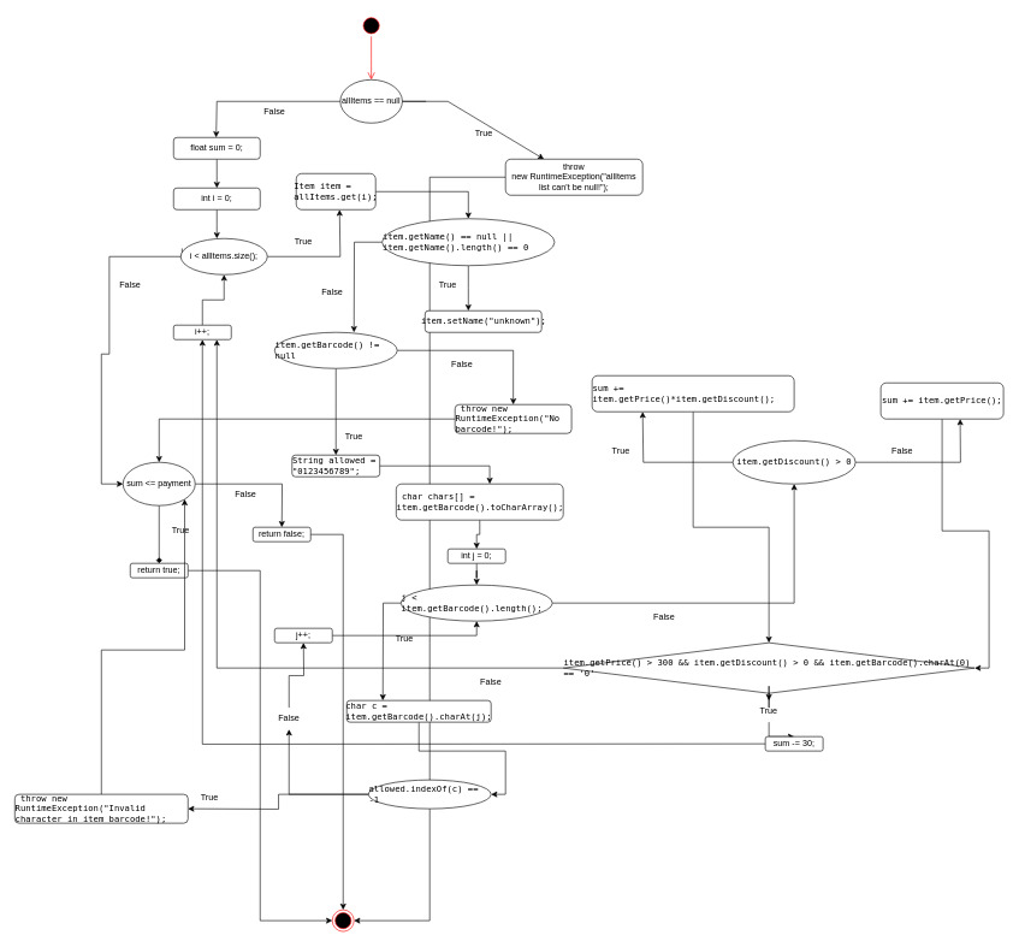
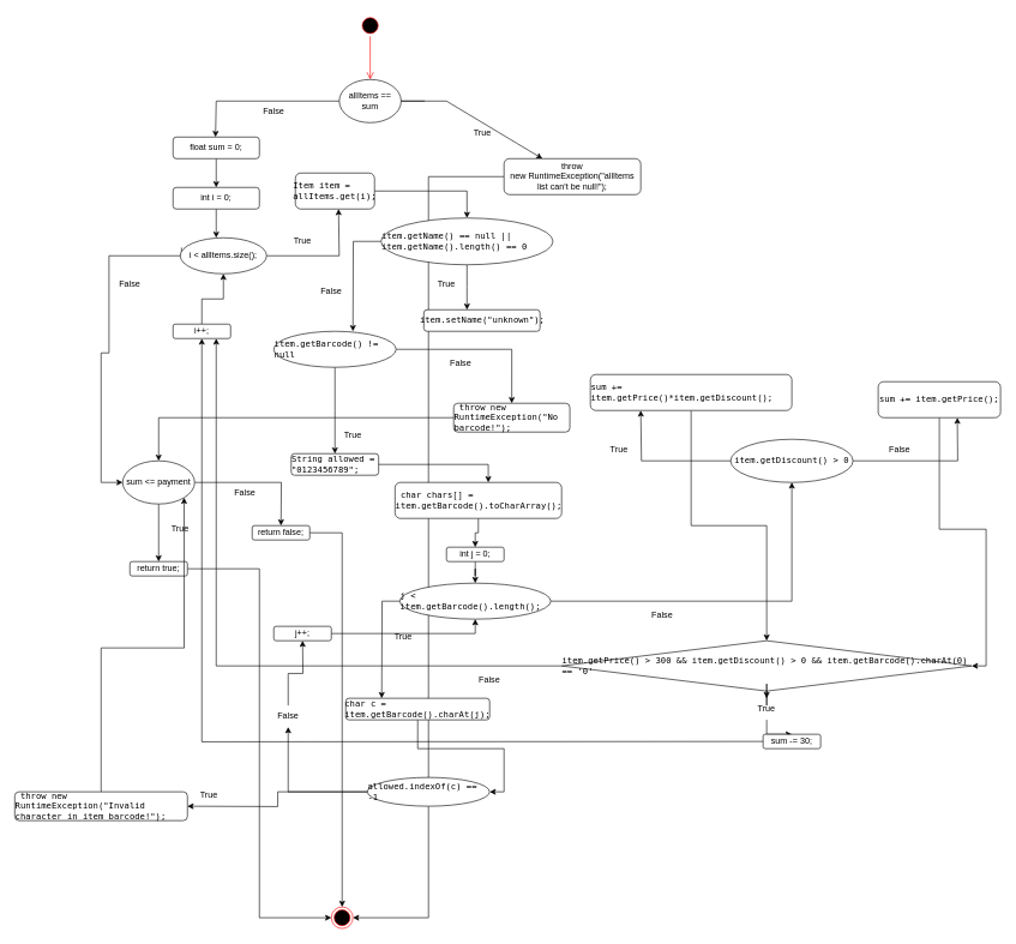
  <mxCell id="0" />
  <mxCell id="1" parent="0" />
  <mxCell id="2" value="" style="ellipse;html=1;shape=startState;fillColor=#000000;strokeColor=#ff0000;" parent="1" vertex="1"><mxGeometry x="499" y="20" width="30" height="30" as="geometry" /></mxCell>
  <mxCell id="3" value="" style="edgeStyle=orthogonalEdgeStyle;html=1;verticalAlign=bottom;endArrow=open;endSize=8;strokeColor=#ff0000;rounded=0;" parent="1" source="2" edge="1"><mxGeometry relative="1" as="geometry"><mxPoint x="514" y="110" as="targetPoint" /></mxGeometry></mxCell>
  <mxCell id="4" value="" style="ellipse;html=1;shape=endState;fillColor=#000000;strokeColor=#ff0000;" parent="1" vertex="1"><mxGeometry x="460" y="1260" width="30" height="30" as="geometry" /></mxCell>
  <mxCell id="5" style="edgeStyle=orthogonalEdgeStyle;rounded=0;orthogonalLoop=1;jettySize=auto;html=1;exitX=0;exitY=0.5;exitDx=0;exitDy=0;" edge="1" parent="1"><mxGeometry relative="1" as="geometry"><mxPoint x="299" y="190" as="targetPoint" /><mxPoint x="590" y="140" as="sourcePoint" /><Array as="points"><mxPoint x="300" y="140" /></Array></mxGeometry></mxCell>
- <mxCell id="6" value="allItems == null" style="ellipse;whiteSpace=wrap;html=1;" parent="1" vertex="1"><mxGeometry x="471" y="110" width="86" height="60" as="geometry" /></mxCell>
+ <mxCell id="6" value="allItems == sum" style="ellipse;whiteSpace=wrap;html=1;" parent="1" vertex="1"><mxGeometry x="471" y="110" width="86" height="60" as="geometry" /></mxCell>
  <mxCell id="7" value="True" style="text;strokeColor=none;align=center;fillColor=none;html=1;verticalAlign=middle;whiteSpace=wrap;rounded=0;" parent="1" vertex="1"><mxGeometry x="640" y="170" width="60" height="30" as="geometry" /></mxCell>
  <mxCell id="8" value="" style="endArrow=classic;html=1;rounded=0;" parent="1" source="6" edge="1" target="10"><mxGeometry width="50" height="50" relative="1" as="geometry"><mxPoint x="557" y="190" as="sourcePoint" /><mxPoint x="620" y="260" as="targetPoint" /><Array as="points"><mxPoint x="590" y="140" /><mxPoint x="620" y="140" /></Array></mxGeometry></mxCell>
  <mxCell id="9" style="edgeStyle=orthogonalEdgeStyle;rounded=0;orthogonalLoop=1;jettySize=auto;html=1;entryX=1;entryY=0.5;entryDx=0;entryDy=0;" edge="1" parent="1" source="10" target="4"><mxGeometry relative="1" as="geometry"><Array as="points"><mxPoint x="595" y="245" /><mxPoint x="595" y="1275" /></Array></mxGeometry></mxCell>
  <mxCell id="10" value="throw new&amp;nbsp;&lt;span style=&quot;text-align: start; background-color: initial;&quot;&gt;RuntimeException(&quot;allItems list can't be null!&quot;);&lt;/span&gt;" style="rounded=1;whiteSpace=wrap;html=1;align=center;" parent="1" vertex="1"><mxGeometry x="700" y="220" width="190" height="50" as="geometry" /></mxCell>
  <mxCell id="11" value="False" style="text;strokeColor=none;align=center;fillColor=none;html=1;verticalAlign=middle;whiteSpace=wrap;rounded=0;" parent="1" vertex="1"><mxGeometry x="350" y="140" width="60" height="30" as="geometry" /></mxCell>
  <mxCell id="12" style="edgeStyle=orthogonalEdgeStyle;rounded=0;orthogonalLoop=1;jettySize=auto;html=1;" edge="1" parent="1" source="13" target="15"><mxGeometry relative="1" as="geometry"><mxPoint x="180" y="260" as="targetPoint" /></mxGeometry></mxCell>
  <mxCell id="13" value="float sum = 0;" style="rounded=1;whiteSpace=wrap;html=1;" vertex="1" parent="1"><mxGeometry x="240" y="190" width="120" height="30" as="geometry" /></mxCell>
  <mxCell id="14" style="edgeStyle=orthogonalEdgeStyle;rounded=0;orthogonalLoop=1;jettySize=auto;html=1;" edge="1" parent="1" source="15"><mxGeometry relative="1" as="geometry"><mxPoint x="300" y="330" as="targetPoint" /></mxGeometry></mxCell>
  <mxCell id="15" value="int i = 0;" style="rounded=1;whiteSpace=wrap;html=1;" vertex="1" parent="1"><mxGeometry x="240" y="260" width="120" height="30" as="geometry" /></mxCell>
  <mxCell id="16" style="edgeStyle=orthogonalEdgeStyle;rounded=0;orthogonalLoop=1;jettySize=auto;html=1;exitX=0.015;exitY=0.272;exitDx=0;exitDy=0;exitPerimeter=0;entryX=0;entryY=0.5;entryDx=0;entryDy=0;" edge="1" parent="1" source="20" target="23"><mxGeometry relative="1" as="geometry"><mxPoint x="150" y="490" as="targetPoint" /><mxPoint x="240" y="345" as="sourcePoint" /><Array as="points"><mxPoint x="252" y="355" /><mxPoint x="151" y="355" /><mxPoint x="151" y="490" /><mxPoint x="140" y="490" /><mxPoint x="140" y="670" /></Array></mxGeometry></mxCell>
  <mxCell id="17" style="edgeStyle=orthogonalEdgeStyle;rounded=0;orthogonalLoop=1;jettySize=auto;html=1;exitX=0.5;exitY=1;exitDx=0;exitDy=0;" edge="1" parent="1" source="10" target="10"><mxGeometry relative="1" as="geometry" /></mxCell>
  <mxCell id="18" value="False" style="text;strokeColor=none;align=center;fillColor=none;html=1;verticalAlign=middle;whiteSpace=wrap;rounded=0;" vertex="1" parent="1"><mxGeometry x="150" y="380" width="60" height="30" as="geometry" /></mxCell>
  <mxCell id="19" style="edgeStyle=orthogonalEdgeStyle;rounded=0;orthogonalLoop=1;jettySize=auto;html=1;exitX=1;exitY=0.5;exitDx=0;exitDy=0;" edge="1" parent="1" source="20"><mxGeometry relative="1" as="geometry"><mxPoint x="470" y="290" as="targetPoint" /><mxPoint x="410" y="355" as="sourcePoint" /><Array as="points"><mxPoint x="471" y="355" /></Array></mxGeometry></mxCell>
  <mxCell id="20" value="i &amp;lt; allItems.size();" style="ellipse;whiteSpace=wrap;html=1;" vertex="1" parent="1"><mxGeometry x="250" y="330" width="120" height="50" as="geometry" /></mxCell>
- <mxCell id="21" style="edgeStyle=orthogonalEdgeStyle;rounded=0;orthogonalLoop=1;jettySize=auto;html=1;entryX=0.5;entryY=0;entryDx=0;entryDy=0;endArrow=diamond;" edge="1" parent="1" source="23" target="27"><mxGeometry relative="1" as="geometry"><mxPoint x="220" y="770" as="targetPoint" /></mxGeometry></mxCell>
+ <mxCell id="21" style="edgeStyle=orthogonalEdgeStyle;rounded=0;orthogonalLoop=1;jettySize=auto;html=1;entryX=0.5;entryY=0;entryDx=0;entryDy=0;" edge="1" parent="1" source="23" target="27"><mxGeometry relative="1" as="geometry"><mxPoint x="220" y="770" as="targetPoint" /></mxGeometry></mxCell>
  <mxCell id="22" style="edgeStyle=orthogonalEdgeStyle;rounded=0;orthogonalLoop=1;jettySize=auto;html=1;" edge="1" parent="1" source="23"><mxGeometry relative="1" as="geometry"><mxPoint x="390" y="730" as="targetPoint" /></mxGeometry></mxCell>
  <mxCell id="23" value="sum &amp;lt;= payment" style="ellipse;whiteSpace=wrap;html=1;" vertex="1" parent="1"><mxGeometry x="170" y="640" width="100" height="60" as="geometry" /></mxCell>
  <mxCell id="24" value="True" style="text;strokeColor=none;align=center;fillColor=none;html=1;verticalAlign=middle;whiteSpace=wrap;rounded=0;" vertex="1" parent="1"><mxGeometry x="220" y="720" width="60" height="30" as="geometry" /></mxCell>
  <mxCell id="25" value="False" style="text;strokeColor=none;align=center;fillColor=none;html=1;verticalAlign=middle;whiteSpace=wrap;rounded=0;" vertex="1" parent="1"><mxGeometry x="310" y="670" width="60" height="30" as="geometry" /></mxCell>
  <mxCell id="26" style="edgeStyle=orthogonalEdgeStyle;rounded=0;orthogonalLoop=1;jettySize=auto;html=1;entryX=0;entryY=0.5;entryDx=0;entryDy=0;" edge="1" parent="1" source="27" target="4"><mxGeometry relative="1" as="geometry"><mxPoint x="490" y="840" as="targetPoint" /></mxGeometry></mxCell>
  <mxCell id="27" value="return true;" style="rounded=1;whiteSpace=wrap;html=1;" vertex="1" parent="1"><mxGeometry x="180" y="780" width="80" height="20" as="geometry" /></mxCell>
  <mxCell id="28" style="edgeStyle=orthogonalEdgeStyle;rounded=0;orthogonalLoop=1;jettySize=auto;html=1;entryX=0.5;entryY=0;entryDx=0;entryDy=0;" edge="1" parent="1" source="29" target="4"><mxGeometry relative="1" as="geometry" /></mxCell>
  <mxCell id="29" value="return false;" style="rounded=1;whiteSpace=wrap;html=1;" vertex="1" parent="1"><mxGeometry x="350" y="730" width="80" height="20" as="geometry" /></mxCell>
  <mxCell id="30" value="True" style="text;strokeColor=none;align=center;fillColor=none;html=1;verticalAlign=middle;whiteSpace=wrap;rounded=0;" vertex="1" parent="1"><mxGeometry x="390" y="320" width="60" height="30" as="geometry" /></mxCell>
  <mxCell id="31" style="edgeStyle=orthogonalEdgeStyle;rounded=0;orthogonalLoop=1;jettySize=auto;html=1;" edge="1" parent="1" source="32" target="35"><mxGeometry relative="1" as="geometry"><mxPoint x="560" y="320" as="targetPoint" /></mxGeometry></mxCell>
  <mxCell id="32" value="&lt;pre style=&quot;text-align: start; overflow-wrap: break-word; text-wrap: wrap;&quot;&gt;&lt;pre style=&quot;overflow-wrap: break-word; text-wrap: wrap;&quot;&gt;Item item = allItems.get(i);&lt;/pre&gt;&lt;/pre&gt;" style="rounded=1;whiteSpace=wrap;html=1;" vertex="1" parent="1"><mxGeometry x="410" y="240" width="110" height="50" as="geometry" /></mxCell>
  <mxCell id="33" style="edgeStyle=orthogonalEdgeStyle;rounded=0;orthogonalLoop=1;jettySize=auto;html=1;" edge="1" parent="1" source="35"><mxGeometry relative="1" as="geometry"><mxPoint x="490" y="460" as="targetPoint" /></mxGeometry></mxCell>
  <mxCell id="34" style="edgeStyle=orthogonalEdgeStyle;rounded=0;orthogonalLoop=1;jettySize=auto;html=1;" edge="1" parent="1" source="35"><mxGeometry relative="1" as="geometry"><mxPoint x="648.5" y="430" as="targetPoint" /></mxGeometry></mxCell>
  <mxCell id="35" value="&lt;pre style=&quot;text-align: start; overflow-wrap: break-word; text-wrap: wrap;&quot;&gt;item.getName() == null || item.getName().length() == 0&lt;/pre&gt;" style="ellipse;whiteSpace=wrap;html=1;" vertex="1" parent="1"><mxGeometry x="529" y="302.5" width="239" height="65" as="geometry" /></mxCell>
  <mxCell id="36" value="False" style="text;strokeColor=none;align=center;fillColor=none;html=1;verticalAlign=middle;whiteSpace=wrap;rounded=0;" vertex="1" parent="1"><mxGeometry x="430" y="390" width="60" height="30" as="geometry" /></mxCell>
  <mxCell id="37" value="True" style="text;strokeColor=none;align=center;fillColor=none;html=1;verticalAlign=middle;whiteSpace=wrap;rounded=0;" vertex="1" parent="1"><mxGeometry x="590" y="380" width="60" height="30" as="geometry" /></mxCell>
  <mxCell id="38" value="&lt;pre style=&quot;text-align: start; overflow-wrap: break-word; text-wrap: wrap;&quot;&gt;item.setName(&quot;unknown&quot;);&lt;/pre&gt;" style="rounded=1;whiteSpace=wrap;html=1;" vertex="1" parent="1"><mxGeometry x="588.5" y="430" width="161.5" height="30" as="geometry" /></mxCell>
  <mxCell id="39" style="edgeStyle=orthogonalEdgeStyle;rounded=0;orthogonalLoop=1;jettySize=auto;html=1;entryX=0.5;entryY=0;entryDx=0;entryDy=0;" edge="1" parent="1" source="41" target="43"><mxGeometry relative="1" as="geometry"><mxPoint x="710" y="540" as="targetPoint" /></mxGeometry></mxCell>
  <mxCell id="40" style="edgeStyle=orthogonalEdgeStyle;rounded=0;orthogonalLoop=1;jettySize=auto;html=1;" edge="1" parent="1" source="41"><mxGeometry relative="1" as="geometry"><mxPoint x="465" y="630" as="targetPoint" /></mxGeometry></mxCell>
  <mxCell id="41" value="&lt;pre style=&quot;text-align: start; overflow-wrap: break-word; text-wrap: wrap;&quot;&gt;item.getBarcode() != null&lt;/pre&gt;" style="ellipse;whiteSpace=wrap;html=1;" vertex="1" parent="1"><mxGeometry x="380" y="460" width="170" height="50" as="geometry" /></mxCell>
  <mxCell id="42" style="edgeStyle=orthogonalEdgeStyle;rounded=0;orthogonalLoop=1;jettySize=auto;html=1;entryX=0.5;entryY=0;entryDx=0;entryDy=0;" edge="1" parent="1" source="43" target="23"><mxGeometry relative="1" as="geometry" /></mxCell>
  <mxCell id="43" value="&lt;pre style=&quot;text-align: start; overflow-wrap: break-word; text-wrap: wrap;&quot;&gt;&lt;pre style=&quot;overflow-wrap: break-word; text-wrap: wrap;&quot;&gt; throw new RuntimeException(&quot;No barcode!&quot;);&lt;/pre&gt;&lt;/pre&gt;" style="rounded=1;whiteSpace=wrap;html=1;" vertex="1" parent="1"><mxGeometry x="630" y="560" width="161.5" height="40" as="geometry" /></mxCell>
  <mxCell id="44" value="False" style="text;strokeColor=none;align=center;fillColor=none;html=1;verticalAlign=middle;whiteSpace=wrap;rounded=0;" vertex="1" parent="1"><mxGeometry x="610" y="490" width="60" height="30" as="geometry" /></mxCell>
  <mxCell id="45" value="True" style="text;strokeColor=none;align=center;fillColor=none;html=1;verticalAlign=middle;whiteSpace=wrap;rounded=0;" vertex="1" parent="1"><mxGeometry x="460" y="590" width="60" height="30" as="geometry" /></mxCell>
  <mxCell id="46" value="&lt;pre style=&quot;text-align: start; overflow-wrap: break-word; text-wrap: wrap;&quot;&gt;&lt;pre style=&quot;overflow-wrap: break-word; text-wrap: wrap;&quot;&gt;String allowed =  &quot;0123456789&quot;;&lt;/pre&gt;&lt;/pre&gt;" style="rounded=1;whiteSpace=wrap;html=1;" vertex="1" parent="1"><mxGeometry x="404.25" y="630" width="121.5" height="30" as="geometry" /></mxCell>
  <mxCell id="47" style="edgeStyle=orthogonalEdgeStyle;rounded=0;orthogonalLoop=1;jettySize=auto;html=1;" edge="1" parent="1" source="48" target="51"><mxGeometry relative="1" as="geometry" /></mxCell>
  <mxCell id="48" value="&lt;pre style=&quot;text-align: start; overflow-wrap: break-word; text-wrap: wrap;&quot;&gt;&lt;pre style=&quot;overflow-wrap: break-word; text-wrap: wrap;&quot;&gt; char chars[] = item.getBarcode().toCharArray();&lt;/pre&gt;&lt;/pre&gt;" style="rounded=1;whiteSpace=wrap;html=1;" vertex="1" parent="1"><mxGeometry x="548.5" y="670" width="231.5" height="50" as="geometry" /></mxCell>
  <mxCell id="49" style="edgeStyle=orthogonalEdgeStyle;rounded=0;orthogonalLoop=1;jettySize=auto;html=1;entryX=0.56;entryY=0;entryDx=0;entryDy=0;entryPerimeter=0;" edge="1" parent="1" source="46" target="48"><mxGeometry relative="1" as="geometry" /></mxCell>
  <mxCell id="50" style="edgeStyle=orthogonalEdgeStyle;rounded=0;orthogonalLoop=1;jettySize=auto;html=1;entryX=0.5;entryY=0;entryDx=0;entryDy=0;" edge="1" parent="1" source="51" target="54"><mxGeometry relative="1" as="geometry" /></mxCell>
  <mxCell id="51" value="int j = 0;" style="rounded=1;whiteSpace=wrap;html=1;" vertex="1" parent="1"><mxGeometry x="620" y="760" width="80" height="20" as="geometry" /></mxCell>
  <mxCell id="52" style="edgeStyle=orthogonalEdgeStyle;rounded=0;orthogonalLoop=1;jettySize=auto;html=1;" edge="1" parent="1" source="54"><mxGeometry relative="1" as="geometry"><mxPoint x="530" y="970" as="targetPoint" /></mxGeometry></mxCell>
  <mxCell id="53" style="edgeStyle=orthogonalEdgeStyle;rounded=0;orthogonalLoop=1;jettySize=auto;html=1;" edge="1" parent="1" source="54"><mxGeometry relative="1" as="geometry"><mxPoint x="1100" y="670" as="targetPoint" /><Array as="points"><mxPoint x="1100" y="835" /></Array></mxGeometry></mxCell>
  <mxCell id="54" value="&lt;pre style=&quot;text-align: start; overflow-wrap: break-word; text-wrap: wrap;&quot;&gt;j &amp;lt; item.getBarcode().length();&lt;/pre&gt;" style="ellipse;whiteSpace=wrap;html=1;" vertex="1" parent="1"><mxGeometry x="555" y="810" width="210" height="50" as="geometry" /></mxCell>
  <mxCell id="55" value="False" style="text;strokeColor=none;align=center;fillColor=none;html=1;verticalAlign=middle;whiteSpace=wrap;rounded=0;" vertex="1" parent="1"><mxGeometry x="890" y="840" width="60" height="30" as="geometry" /></mxCell>
  <mxCell id="56" style="edgeStyle=orthogonalEdgeStyle;rounded=0;orthogonalLoop=1;jettySize=auto;html=1;entryX=0.5;entryY=0;entryDx=0;entryDy=0;" edge="1" parent="1" source="78" target="60"><mxGeometry relative="1" as="geometry" /></mxCell>
  <mxCell id="57" style="edgeStyle=orthogonalEdgeStyle;rounded=0;orthogonalLoop=1;jettySize=auto;html=1;entryX=0.75;entryY=1;entryDx=0;entryDy=0;" edge="1" parent="1" source="58" target="90"><mxGeometry relative="1" as="geometry" /></mxCell>
  <mxCell id="58" value="&lt;pre style=&quot;text-align: start; overflow-wrap: break-word; text-wrap: wrap;&quot;&gt;item.getPrice() &amp;gt; 300 &amp;amp;&amp;amp; item.getDiscount() &amp;gt; 0 &amp;amp;&amp;amp; item.getBarcode().charAt(0) == '0'&lt;/pre&gt;" style="rhombus;whiteSpace=wrap;html=1;" vertex="1" parent="1"><mxGeometry x="780" y="890" width="570" height="70" as="geometry" /></mxCell>
  <mxCell id="59" style="edgeStyle=orthogonalEdgeStyle;rounded=0;orthogonalLoop=1;jettySize=auto;html=1;exitX=0.5;exitY=1;exitDx=0;exitDy=0;" edge="1" parent="1" source="55" target="55"><mxGeometry relative="1" as="geometry" /></mxCell>
  <mxCell id="60" value="sum -= 30;" style="rounded=1;whiteSpace=wrap;html=1;" vertex="1" parent="1"><mxGeometry x="1060" y="1020" width="80" height="20" as="geometry" /></mxCell>
  <mxCell id="61" style="edgeStyle=orthogonalEdgeStyle;rounded=0;orthogonalLoop=1;jettySize=auto;html=1;entryX=0.5;entryY=1;entryDx=0;entryDy=0;" edge="1" parent="1" target="90"><mxGeometry relative="1" as="geometry"><mxPoint x="1060" y="1030" as="sourcePoint" /><mxPoint x="210" y="700" as="targetPoint" /></mxGeometry></mxCell>
  <mxCell id="62" value="False" style="text;strokeColor=none;align=center;fillColor=none;html=1;verticalAlign=middle;whiteSpace=wrap;rounded=0;" vertex="1" parent="1"><mxGeometry x="650" y="930" width="60" height="30" as="geometry" /></mxCell>
  <mxCell id="63" value="True" style="text;strokeColor=none;align=center;fillColor=none;html=1;verticalAlign=middle;whiteSpace=wrap;rounded=0;" vertex="1" parent="1"><mxGeometry x="530" y="870" width="60" height="30" as="geometry" /></mxCell>
  <mxCell id="64" style="edgeStyle=orthogonalEdgeStyle;rounded=0;orthogonalLoop=1;jettySize=auto;html=1;entryX=1;entryY=0.5;entryDx=0;entryDy=0;" edge="1" parent="1" source="65" target="68"><mxGeometry relative="1" as="geometry" /></mxCell>
  <mxCell id="65" value="&lt;pre style=&quot;text-align: start; overflow-wrap: break-word; text-wrap: wrap;&quot;&gt;&lt;pre style=&quot;overflow-wrap: break-word; text-wrap: wrap;&quot;&gt;char c = item.getBarcode().charAt(j);&lt;/pre&gt;&lt;/pre&gt;" style="rounded=1;whiteSpace=wrap;html=1;" vertex="1" parent="1"><mxGeometry x="480" y="970" width="200" height="30" as="geometry" /></mxCell>
  <mxCell id="66" style="edgeStyle=orthogonalEdgeStyle;rounded=0;orthogonalLoop=1;jettySize=auto;html=1;" edge="1" parent="1" source="68"><mxGeometry relative="1" as="geometry"><mxPoint x="260" y="1120" as="targetPoint" /></mxGeometry></mxCell>
  <mxCell id="67" style="edgeStyle=orthogonalEdgeStyle;rounded=0;orthogonalLoop=1;jettySize=auto;html=1;" edge="1" parent="1" source="75"><mxGeometry relative="1" as="geometry"><mxPoint x="420" y="890" as="targetPoint" /></mxGeometry></mxCell>
  <mxCell id="68" value="&lt;pre style=&quot;text-align: start; overflow-wrap: break-word; text-wrap: wrap;&quot;&gt;allowed.indexOf(c) == -1&lt;/pre&gt;" style="ellipse;whiteSpace=wrap;html=1;" vertex="1" parent="1"><mxGeometry x="510" y="1080" width="170" height="40" as="geometry" /></mxCell>
  <mxCell id="69" style="edgeStyle=orthogonalEdgeStyle;rounded=0;orthogonalLoop=1;jettySize=auto;html=1;entryX=1;entryY=1;entryDx=0;entryDy=0;" edge="1" parent="1" source="70" target="23"><mxGeometry relative="1" as="geometry" /></mxCell>
  <mxCell id="70" value="&lt;pre style=&quot;text-align: start; overflow-wrap: break-word; text-wrap: wrap;&quot;&gt;&lt;pre style=&quot;overflow-wrap: break-word; text-wrap: wrap;&quot;&gt; throw new RuntimeException(&quot;Invalid character in item barcode!&quot;);&lt;br&gt;&lt;/pre&gt;&lt;/pre&gt;" style="rounded=1;whiteSpace=wrap;html=1;" vertex="1" parent="1"><mxGeometry x="20" y="1100" width="240" height="40" as="geometry" /></mxCell>
  <mxCell id="71" value="True" style="text;strokeColor=none;align=center;fillColor=none;html=1;verticalAlign=middle;whiteSpace=wrap;rounded=0;" vertex="1" parent="1"><mxGeometry x="260" y="1090" width="60" height="30" as="geometry" /></mxCell>
  <mxCell id="72" style="edgeStyle=orthogonalEdgeStyle;rounded=0;orthogonalLoop=1;jettySize=auto;html=1;entryX=0.5;entryY=1;entryDx=0;entryDy=0;" edge="1" parent="1" source="73" target="54"><mxGeometry relative="1" as="geometry" /></mxCell>
  <mxCell id="73" value="j++;" style="rounded=1;whiteSpace=wrap;html=1;" vertex="1" parent="1"><mxGeometry x="380" y="870" width="80" height="20" as="geometry" /></mxCell>
  <mxCell id="74" value="" style="edgeStyle=orthogonalEdgeStyle;rounded=0;orthogonalLoop=1;jettySize=auto;html=1;" edge="1" parent="1" source="68" target="75"><mxGeometry relative="1" as="geometry"><mxPoint x="420" y="890" as="targetPoint" /><mxPoint x="510" y="1100" as="sourcePoint" /></mxGeometry></mxCell>
  <mxCell id="75" value="False" style="text;strokeColor=none;align=center;fillColor=none;html=1;verticalAlign=middle;whiteSpace=wrap;rounded=0;" vertex="1" parent="1"><mxGeometry x="370" y="980" width="60" height="30" as="geometry" /></mxCell>
  <mxCell id="76" style="edgeStyle=orthogonalEdgeStyle;rounded=0;orthogonalLoop=1;jettySize=auto;html=1;exitX=0.5;exitY=1;exitDx=0;exitDy=0;" edge="1" parent="1" source="78" target="78"><mxGeometry relative="1" as="geometry" /></mxCell>
  <mxCell id="77" value="" style="edgeStyle=orthogonalEdgeStyle;rounded=0;orthogonalLoop=1;jettySize=auto;html=1;entryX=0.5;entryY=0;entryDx=0;entryDy=0;" edge="1" parent="1" source="58" target="78"><mxGeometry relative="1" as="geometry"><mxPoint x="1065" y="960" as="sourcePoint" /><mxPoint x="1100" y="1020" as="targetPoint" /></mxGeometry></mxCell>
  <mxCell id="78" value="True" style="text;strokeColor=none;align=center;fillColor=none;html=1;verticalAlign=middle;whiteSpace=wrap;rounded=0;" vertex="1" parent="1"><mxGeometry x="1035" y="970" width="60" height="30" as="geometry" /></mxCell>
  <mxCell id="79" style="edgeStyle=orthogonalEdgeStyle;rounded=0;orthogonalLoop=1;jettySize=auto;html=1;exitX=0.5;exitY=1;exitDx=0;exitDy=0;" edge="1" parent="1" source="78" target="78"><mxGeometry relative="1" as="geometry" /></mxCell>
  <mxCell id="80" style="edgeStyle=orthogonalEdgeStyle;rounded=0;orthogonalLoop=1;jettySize=auto;html=1;" edge="1" parent="1" source="82"><mxGeometry relative="1" as="geometry"><mxPoint x="890" y="570" as="targetPoint" /><Array as="points"><mxPoint x="891" y="640" /><mxPoint x="891" y="570" /></Array></mxGeometry></mxCell>
  <mxCell id="81" style="edgeStyle=orthogonalEdgeStyle;rounded=0;orthogonalLoop=1;jettySize=auto;html=1;" edge="1" parent="1" source="82"><mxGeometry relative="1" as="geometry"><mxPoint x="1330" y="580" as="targetPoint" /></mxGeometry></mxCell>
  <mxCell id="82" value="&lt;pre style=&quot;text-align: start; overflow-wrap: break-word; text-wrap: wrap;&quot;&gt;item.getDiscount() &amp;gt; 0&lt;/pre&gt;" style="ellipse;whiteSpace=wrap;html=1;" vertex="1" parent="1"><mxGeometry x="1015" y="610" width="170" height="60" as="geometry" /></mxCell>
  <mxCell id="83" value="True" style="text;strokeColor=none;align=center;fillColor=none;html=1;verticalAlign=middle;whiteSpace=wrap;rounded=0;" vertex="1" parent="1"><mxGeometry x="830" y="610" width="60" height="30" as="geometry" /></mxCell>
  <mxCell id="84" value="False" style="text;strokeColor=none;align=center;fillColor=none;html=1;verticalAlign=middle;whiteSpace=wrap;rounded=0;" vertex="1" parent="1"><mxGeometry x="1220" y="610" width="60" height="30" as="geometry" /></mxCell>
  <mxCell id="85" style="edgeStyle=orthogonalEdgeStyle;rounded=0;orthogonalLoop=1;jettySize=auto;html=1;" edge="1" parent="1" source="86" target="58"><mxGeometry relative="1" as="geometry" /></mxCell>
  <mxCell id="86" value="&lt;pre style=&quot;text-align: start; overflow-wrap: break-word; text-wrap: wrap;&quot;&gt;&lt;pre style=&quot;overflow-wrap: break-word; text-wrap: wrap;&quot;&gt;sum += item.getPrice()*item.getDiscount();&lt;/pre&gt;&lt;/pre&gt;" style="rounded=1;whiteSpace=wrap;html=1;" vertex="1" parent="1"><mxGeometry x="820" y="520" width="280" height="50" as="geometry" /></mxCell>
  <mxCell id="87" style="edgeStyle=orthogonalEdgeStyle;rounded=0;orthogonalLoop=1;jettySize=auto;html=1;entryX=1;entryY=0.5;entryDx=0;entryDy=0;" edge="1" parent="1" source="88" target="58"><mxGeometry relative="1" as="geometry" /></mxCell>
  <mxCell id="88" value="&lt;pre style=&quot;text-align: start; overflow-wrap: break-word; text-wrap: wrap;&quot;&gt;&lt;pre style=&quot;overflow-wrap: break-word; text-wrap: wrap;&quot;&gt;sum += item.getPrice();&lt;/pre&gt;&lt;/pre&gt;" style="rounded=1;whiteSpace=wrap;html=1;" vertex="1" parent="1"><mxGeometry x="1220" y="530" width="170" height="50" as="geometry" /></mxCell>
  <mxCell id="89" style="edgeStyle=orthogonalEdgeStyle;rounded=0;orthogonalLoop=1;jettySize=auto;html=1;entryX=0.5;entryY=1;entryDx=0;entryDy=0;" edge="1" parent="1" source="90" target="20"><mxGeometry relative="1" as="geometry" /></mxCell>
  <mxCell id="90" value="i++;" style="rounded=1;whiteSpace=wrap;html=1;" vertex="1" parent="1"><mxGeometry x="240" y="450" width="80" height="20" as="geometry" /></mxCell>
